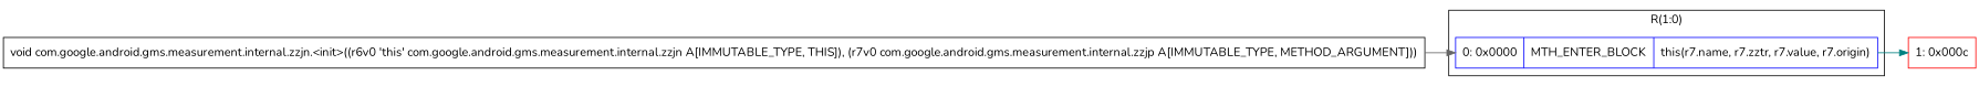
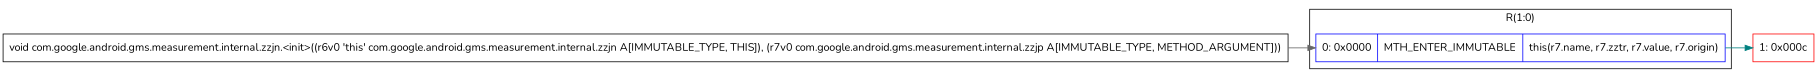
  digraph {
    rankdir=LR
    fontname=Nunito
    node [shape=record fontname=Nunito]
    edge [fontname=Nunito]
-   n1 [color=blue label="{0\:\ 0x0000|MTH_ENTER_BLOCK\l|this(r7.name, r7.zztr, r7.value, r7.origin)\l}"]
+   n1 [color=blue label="{0\:\ 0x0000|MTH_ENTER_IMMUTABLE\l|this(r7.name, r7.zztr, r7.value, r7.origin)\l}"]
    n2 [color=red label="{1\:\ 0x000c}"]
    n3 [label="{void com.google.android.gms.measurement.internal.zzjn.\<init\>((r6v0 'this' com.google.android.gms.measurement.internal.zzjn A[IMMUTABLE_TYPE, THIS]), (r7v0 com.google.android.gms.measurement.internal.zzjp A[IMMUTABLE_TYPE, METHOD_ARGUMENT])) }"]
    subgraph cluster_1 {
      label="R(1:0)"
      n1
    }
    n1 -> n2 [color=teal]
    n3 -> n1 [color=gray40]
  }
